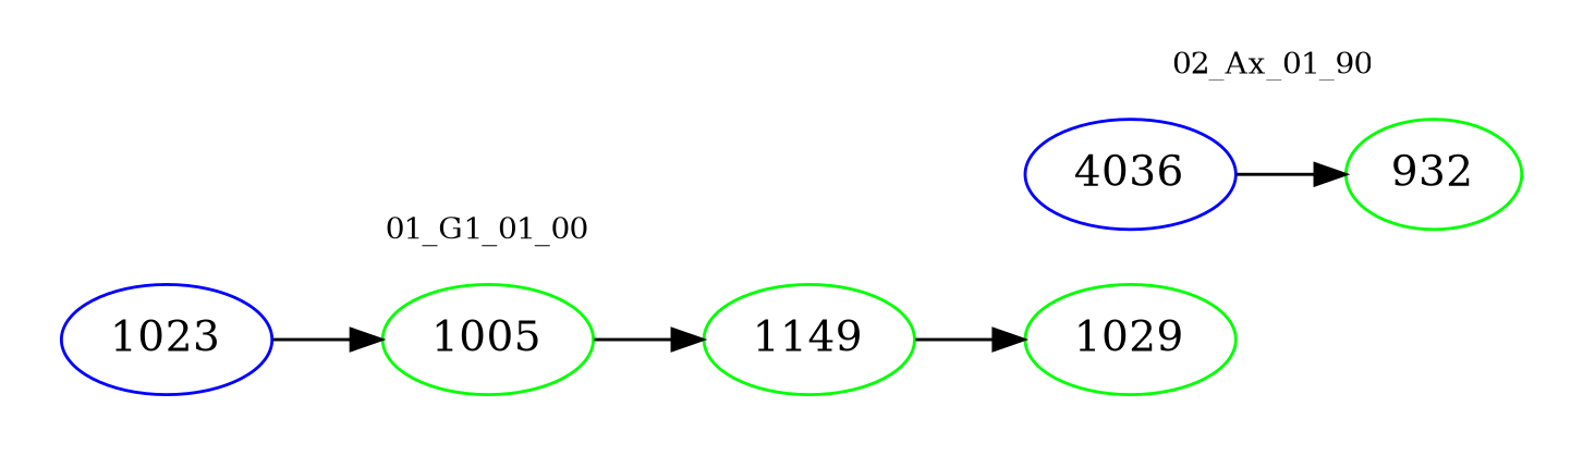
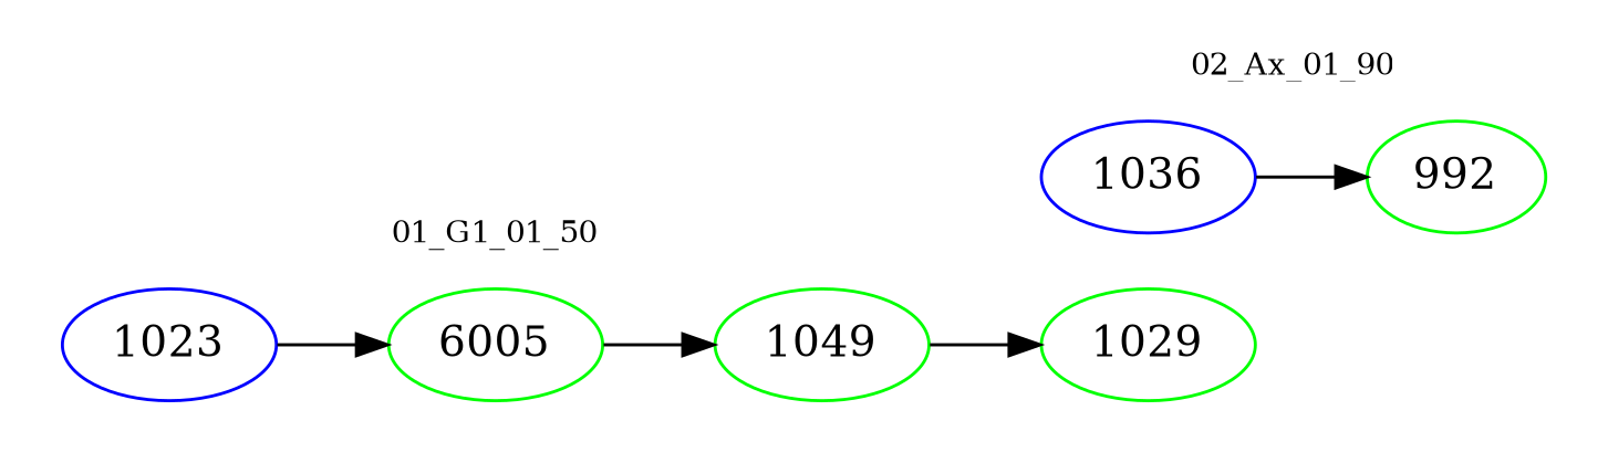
  digraph {
    rankdir=LR
    node [color=green]
    edge [color=black]
-   n1 [color=blue label=4036]
-   n2 [label=932]
+   n1 [color=blue label=1036]
+   n2 [label=992]
    n3 [label=1029]
    n4 [color=blue label=1023]
-   n5 [label=1005]
-   n6 [label=1149]
+   n5 [label=6005]
+   n6 [label=1049]
    subgraph cluster_1 {
      color=white
      fontsize=10
      label="02_Ax_01_90"
      n1
      n2
      n3
    }
    subgraph cluster_2 {
      color=white
      fontsize=10
-     label="01_G1_01_00"
+     label="01_G1_01_50"
      n4
      n5
      n6
    }
    n1 -> n2
    n4 -> n5
    n5 -> n6
    n6 -> n3
  }
